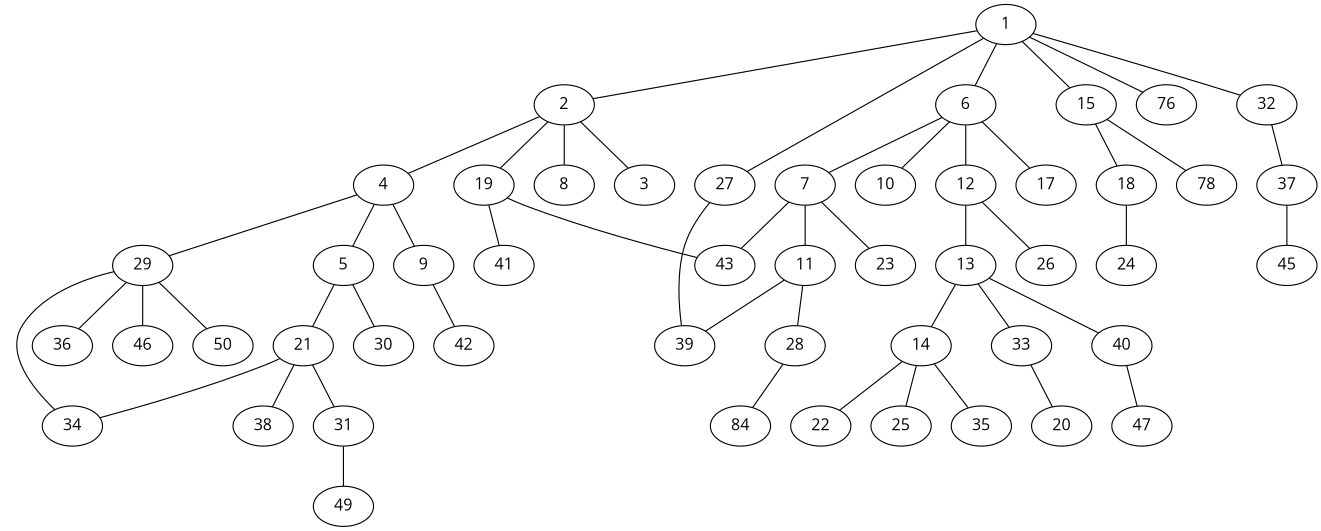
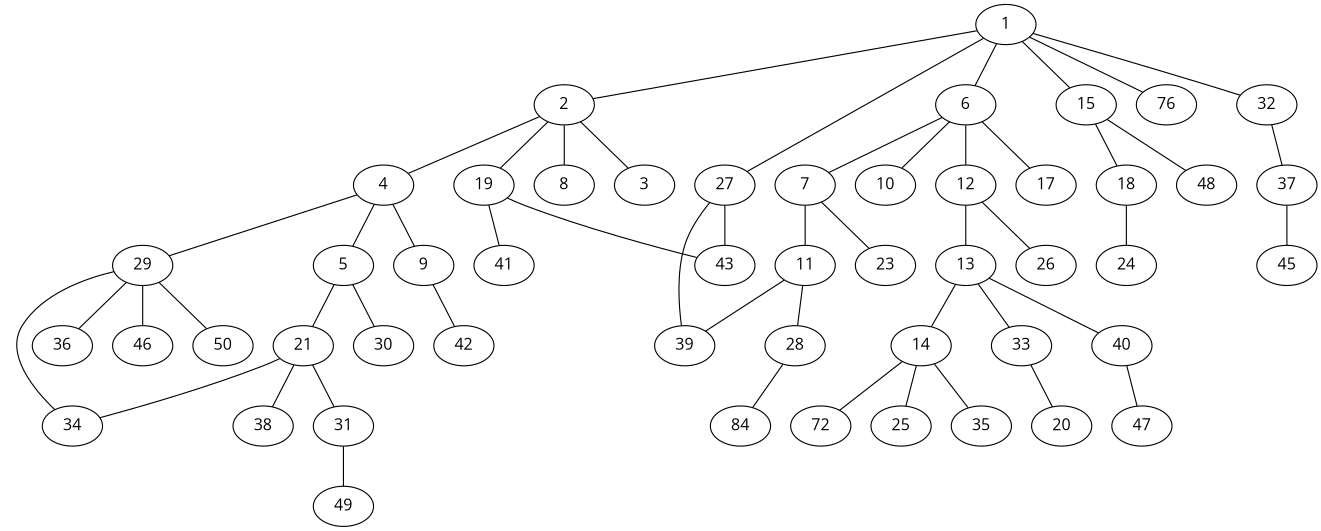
  graph {
    fontname="Open Sans"
    node [fontname="Open Sans"]
    edge [fontname="Open Sans"]
    1
    2
    6
    15
    n5 [label=76]
    27
    32
    3
    4
    8
    19
    7
    10
    12
    17
    18
-   48 [label=78]
+   48
    39
    43
    37
    5
    9
    29
    41
    11
    23
    13
    26
    24
    45
    21
    30
    42
    34
    36
    46
    50
    31
    38
    49
    28
    14
    33
    40
    n45 [label=84]
-   22
+   22 [label=72]
    25
    35
    20
    47
    1 -- 2
    1 -- 6
    1 -- 15
    1 -- n5
    1 -- 27
    1 -- 32
    2 -- 3
    2 -- 4
    2 -- 8
    2 -- 19
    6 -- 7
    6 -- 10
    6 -- 12
    6 -- 17
    15 -- 18
    15 -- 48
    27 -- 39
-   7 -- 43
+   27 -- 43
    32 -- 37
    4 -- 5
    4 -- 9
    4 -- 29
    19 -- 43
    19 -- 41
    7 -- 11
    7 -- 23
    12 -- 13
    12 -- 26
    18 -- 24
    37 -- 45
    5 -- 21
    5 -- 30
    9 -- 42
    29 -- 34
    29 -- 36
    29 -- 46
    29 -- 50
    11 -- 39
    11 -- 28
    13 -- 14
    13 -- 33
    13 -- 40
    21 -- 34
    21 -- 31
    21 -- 38
    31 -- 49
    28 -- n45
    14 -- 22
    14 -- 25
    14 -- 35
    33 -- 20
    40 -- 47
  }
